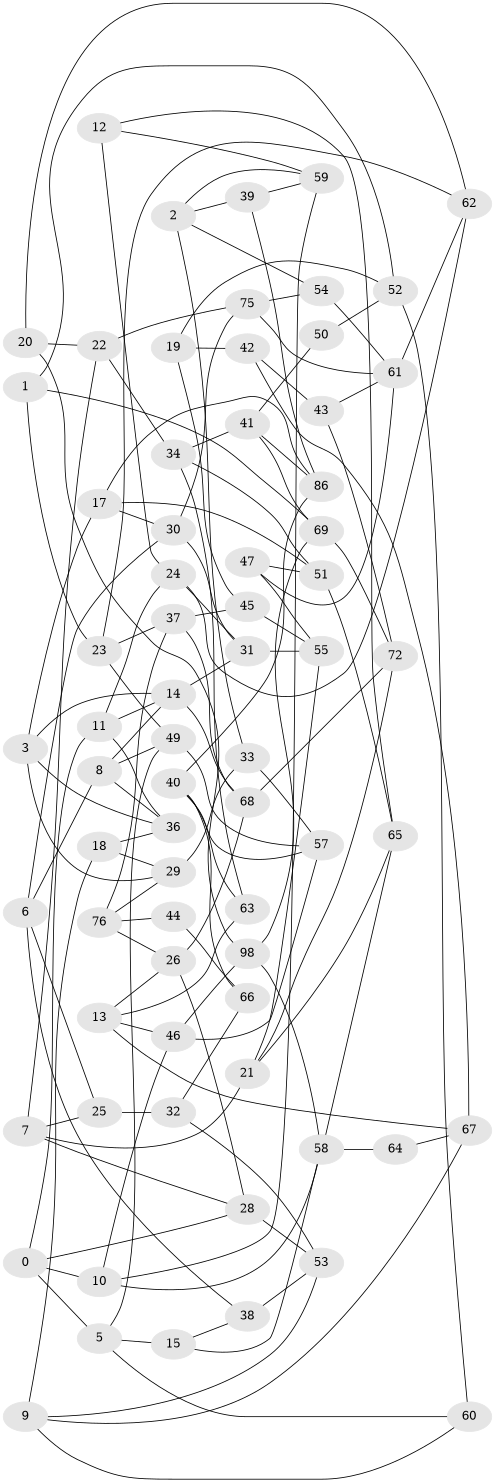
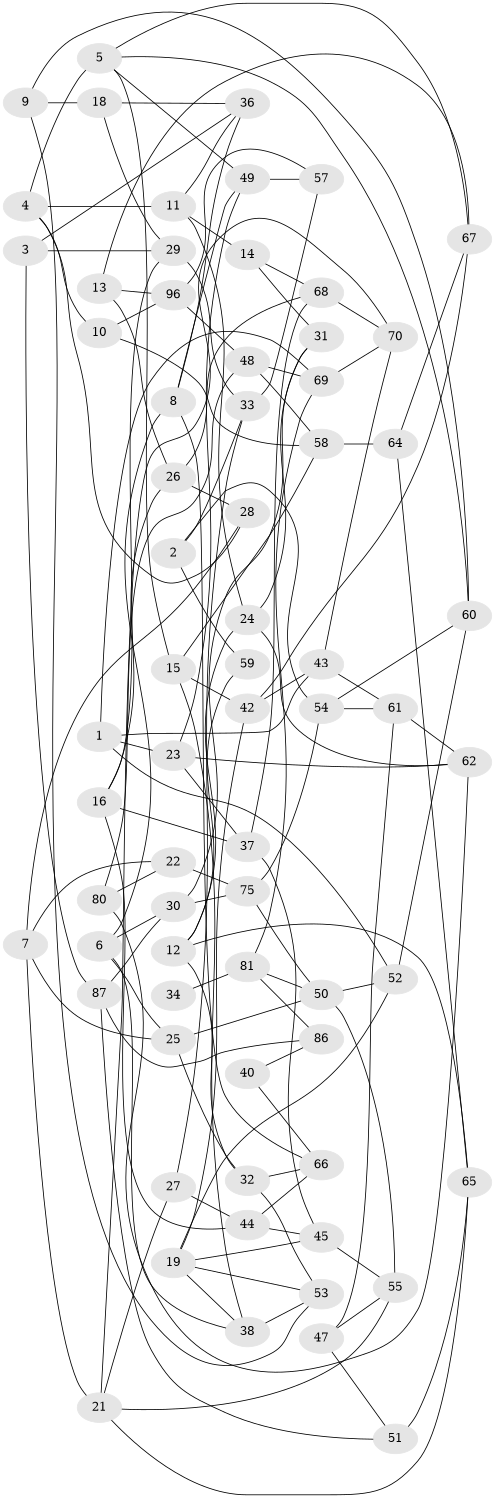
  graph {
    rankdir=LR
    node [color=gray90 style=filled]
    1
    23
    43
    52
    69
    49
    37
    62
-   70 [label=72]
+   70
    61
    60
    2
    33
-   39
    54
    59
    57
    n18 [label=86]
    3
    14
-   17
+   17 [label=87]
    29
    36
    31
    68
    30
    51
-   4 [label=0]
+   4
    5
    10
    11
    28
    15
-   46
+   46 [label=96]
    58
    24
    53
    38
    42
    6
    8
    25
    66
    32
    50
    n46 [label=75]
    7
    21
    22
    65
+   27
    55
    34
    9
    18
    67
-   48 [label=98]
+   48
    64
    12
    13
    26
-   63
-   16 [label=76]
+   16
    44
    45
    19
-   20
-   41
+   20 [label=80]
+   41 [label=81]
    47
    40
    1 -- 23
+   1 -- 43
    1 -- 52
    1 -- 69
    23 -- 49
    23 -- 37
    23 -- 62
    43 -- 70
    43 -- 61
    52 -- 60
    69 -- 70
    49 -- 57
    37 -- 68
    37 -- 45
    61 -- 62
    2 -- 33
-   2 -- 39
    2 -- 54
    2 -- 59
    33 -- 57
-   39 -- 59
-   39 -- n18
    54 -- 61
-   3 -- 14
+   54 -- 60
    3 -- 17
    3 -- 29
    3 -- 36
    14 -- 31
    14 -- 68
    17 -- n18
    17 -- 30
    17 -- 51
    29 -- 33
-   31 -- 55
+   50 -- 55
    68 -- 70
    30 -- 31
    30 -- n46
    51 -- 65
    4 -- 5
    4 -- 10
    4 -- 11
    4 -- 28
    5 -- 49
    5 -- 60
    5 -- 15
-   10 -- 59
    10 -- 46
    10 -- 58
    11 -- 14
    11 -- 36
    11 -- 24
-   28 -- 53
+   19 -- 53
    15 -- 58
    15 -- 38
+   15 -- 42
    46 -- 57
    46 -- 48
    58 -- 64
    24 -- 62
    24 -- 31
    38 -- 53
    42 -- 43
    42 -- 67
    6 -- 30
    6 -- 38
    6 -- 8
    6 -- 25
    8 -- 49
    8 -- 36
-   8 -- 14
+   8 -- 66
    25 -- 32
+   25 -- 50
    32 -- 53
    32 -- 66
    50 -- 52
    n46 -- 54
-   n46 -- 61
+   n46 -- 50
    7 -- 28
    7 -- 25
    7 -- 21
    7 -- 22
    21 -- 70
    21 -- 65
+   21 -- 27
    21 -- 55
    22 -- n46
-   22 -- 34
-   34 -- 51
-   34 -- 63
+   27 -- 33
+   27 -- 44
    34 -- 41
    9 -- 60
    9 -- 53
    9 -- 18
-   9 -- 67
+   5 -- 67
    18 -- 29
    18 -- 36
    48 -- 69
    48 -- 58
-   58 -- 65
+   64 -- 65
    64 -- 67
    12 -- 59
    12 -- 24
+   12 -- 32
    12 -- 65
    13 -- 46
    13 -- 67
    13 -- 26
-   13 -- 63
    26 -- 68
    26 -- 28
    16 -- 37
    16 -- 29
    16 -- 26
    16 -- 44
    44 -- 66
+   44 -- 45
    45 -- 55
    19 -- 52
+   19 -- 38
    19 -- 42
    19 -- 45
    20 -- 62
    20 -- 22
    20 -- 48
    41 -- 69
    41 -- n18
    41 -- 50
    47 -- 61
    47 -- 51
    47 -- 55
-   40 -- 57
    40 -- n18
    40 -- 66
-   40 -- 63
  }
